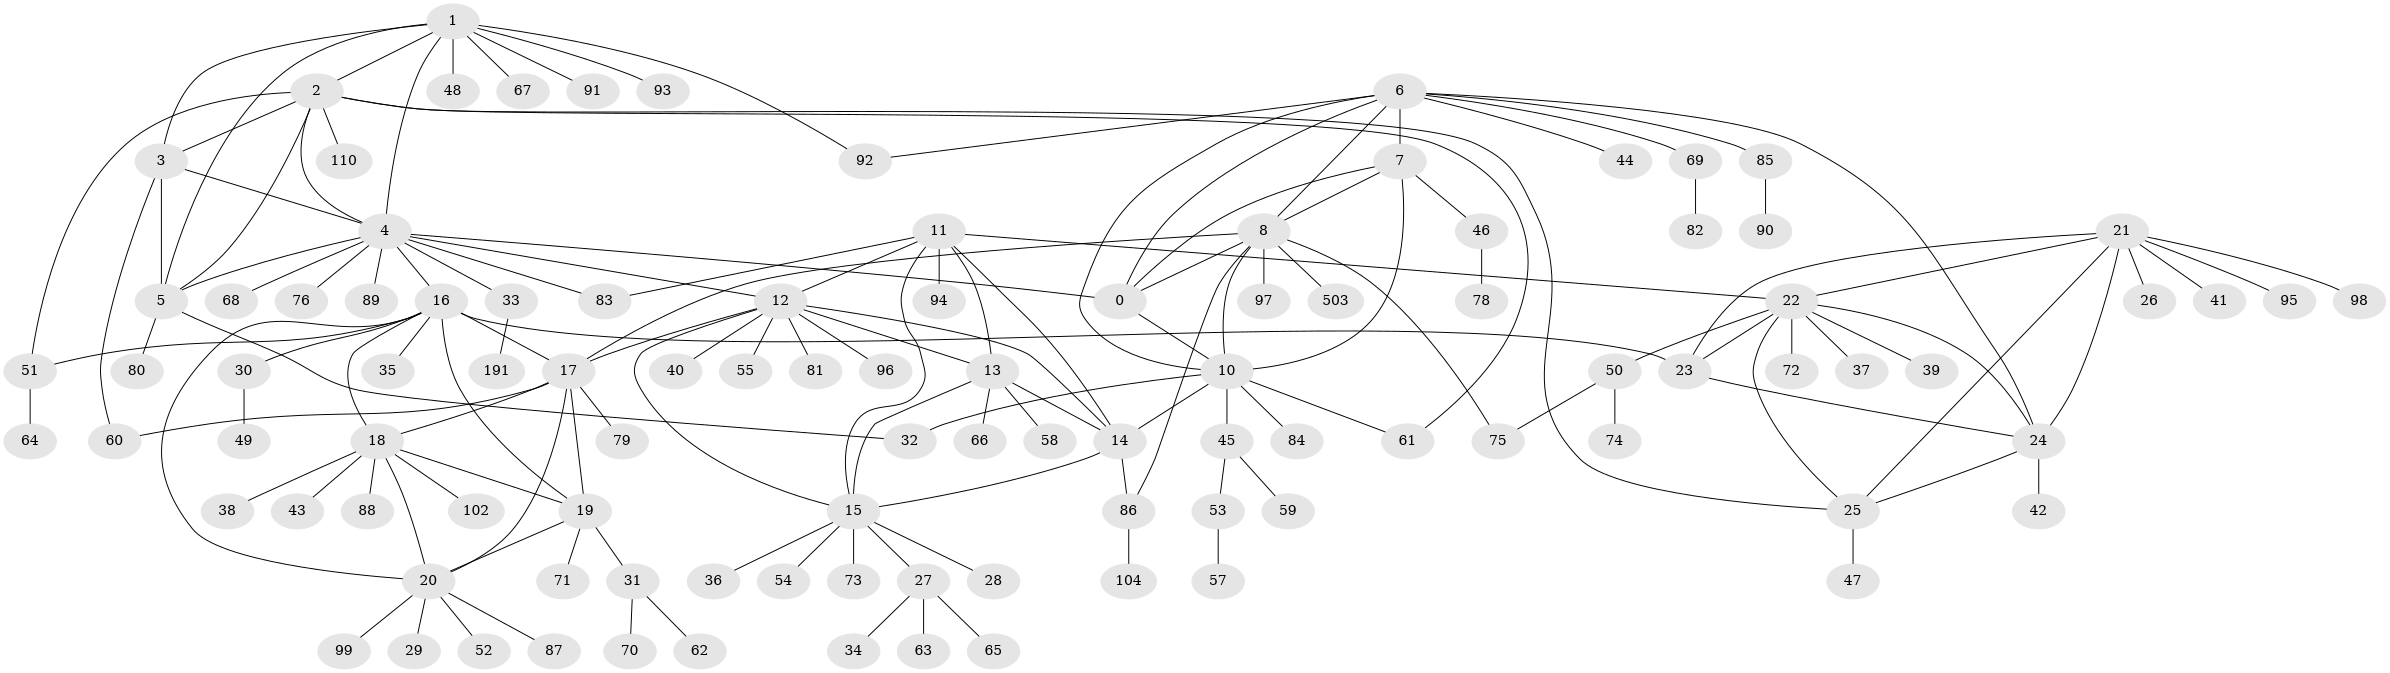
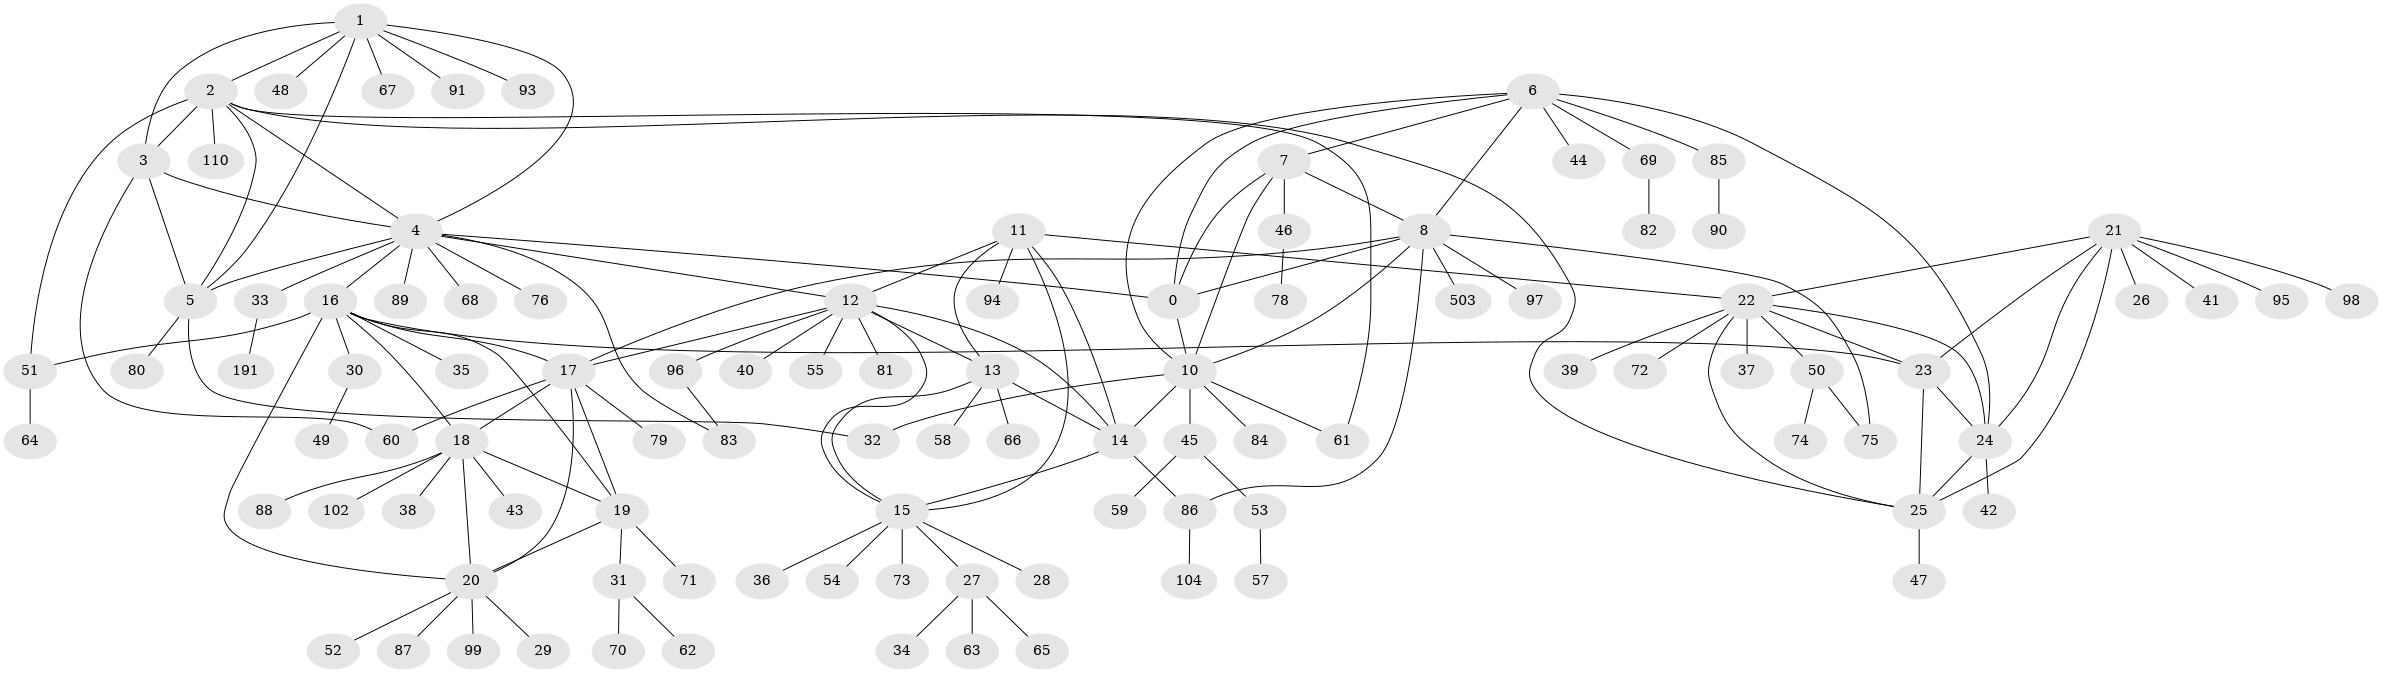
  graph {
    node [color=gray90 style=filled]
    1
    2
    3
    4
    5
    48
    67
    91
-   92
    93
    25
    51
    61
    n14 [label=110]
    60
    n16 [label=0]
    12
    16
    33
    68
    76
    83
    89
    32
    80
    47
    64
    10
    17
    14
    13
    15
    40
    55
    81
    96
    18
    19
    20
    23
    30
    35
    n43 [label=191]
    6
    7
    8
    24
    44
    69
    85
    46
    75
    86
    97
    n55 [label=503]
    45
    84
    42
    82
    90
    78
    79
    104
    53
    59
    11
    22
    94
    58
    66
    27
    28
    36
    54
    73
    37
    39
    50
    72
    34
    63
    65
    38
    43
    88
    102
    31
    71
    29
    52
    87
    99
    49
    62
    70
    21
    26
    41
    95
    98
    74
    57
    1 -- 2
    1 -- 3
    1 -- 4
    1 -- 5
    1 -- 48
    1 -- 67
    1 -- 91
-   1 -- 92
    1 -- 93
    2 -- 3
    2 -- 4
    2 -- 5
    2 -- 25
    2 -- 51
    2 -- 61
    2 -- n14
    3 -- 4
    3 -- 5
    3 -- 60
    4 -- 5
    4 -- n16
    4 -- 12
    4 -- 16
    4 -- 33
    4 -- 68
    4 -- 76
    4 -- 83
    4 -- 89
    5 -- 32
    5 -- 80
    25 -- 47
    51 -- 64
    n16 -- 10
    12 -- 17
    12 -- 14
    12 -- 13
    12 -- 15
    12 -- 40
    12 -- 55
    12 -- 81
    12 -- 96
    16 -- 51
    16 -- 17
    16 -- 18
    16 -- 19
    16 -- 20
    16 -- 23
    16 -- 30
    16 -- 35
    33 -- n43
    10 -- 61
    10 -- 32
    10 -- 14
    10 -- 45
    10 -- 84
    17 -- 60
    17 -- 18
    17 -- 19
    17 -- 20
    17 -- 79
    14 -- 15
    14 -- 86
    13 -- 14
    13 -- 15
    13 -- 58
    13 -- 66
    15 -- 27
    15 -- 28
    15 -- 36
    15 -- 54
    15 -- 73
    18 -- 19
    18 -- 20
    18 -- 38
    18 -- 43
    18 -- 88
    18 -- 102
    19 -- 20
    19 -- 31
    19 -- 71
    20 -- 29
    20 -- 52
    20 -- 87
    20 -- 99
+   23 -- 25
    23 -- 24
    30 -- 49
-   6 -- 92
    6 -- n16
    6 -- 10
    6 -- 7
    6 -- 8
    6 -- 24
    6 -- 44
    6 -- 69
    6 -- 85
    7 -- n16
    7 -- 10
    7 -- 8
    7 -- 46
    8 -- n16
    8 -- 10
    8 -- 17
    8 -- 75
    8 -- 86
    8 -- 97
    8 -- n55
    24 -- 25
    24 -- 42
    69 -- 82
    85 -- 90
    46 -- 78
    86 -- 104
    45 -- 53
    45 -- 59
    53 -- 57
    11 -- 12
-   11 -- 83
+   96 -- 83
    11 -- 14
    11 -- 13
    11 -- 15
    11 -- 22
    11 -- 94
    22 -- 25
    22 -- 23
    22 -- 24
    22 -- 37
    22 -- 39
    22 -- 50
    22 -- 72
    27 -- 34
    27 -- 63
    27 -- 65
    50 -- 75
    50 -- 74
    31 -- 62
    31 -- 70
    21 -- 25
    21 -- 23
    21 -- 24
    21 -- 22
    21 -- 26
    21 -- 41
    21 -- 95
    21 -- 98
  }
